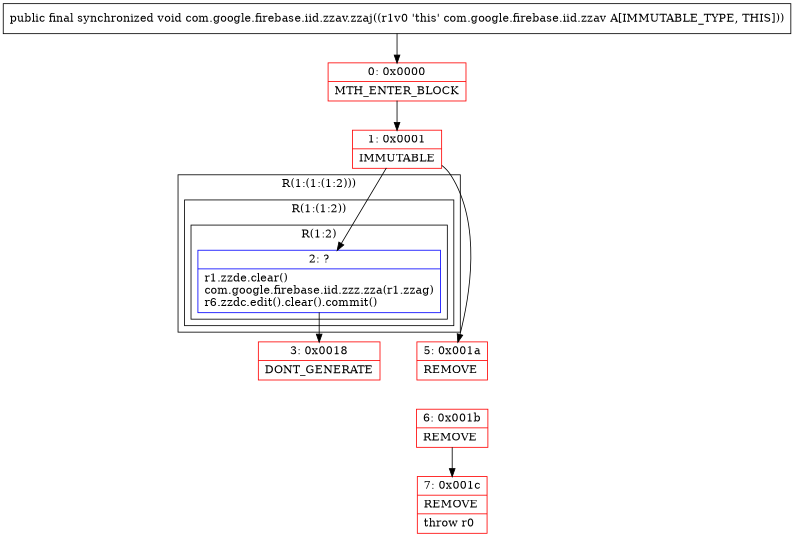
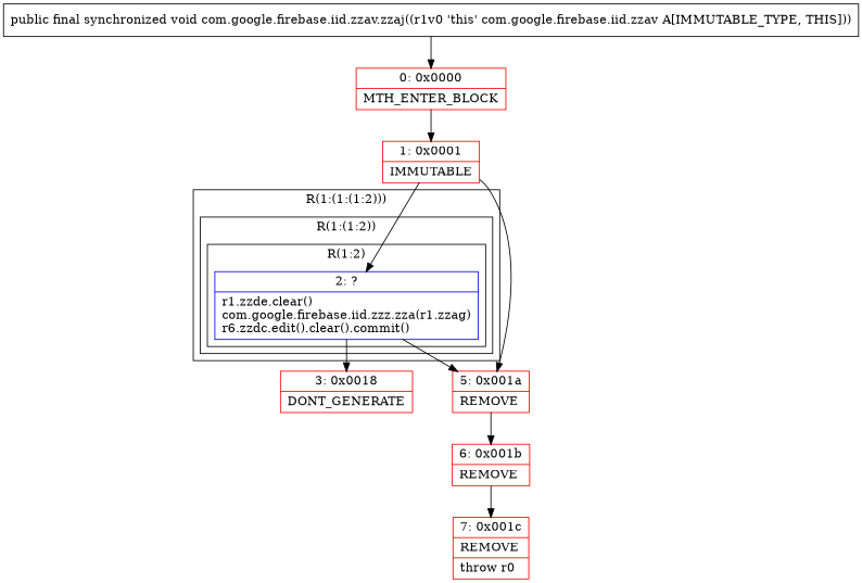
  digraph {
    node [color=red shape=record]
    n1 [color=blue label="{2\:\ ?|r1.zzde.clear()\lcom.google.firebase.iid.zzz.zza(r1.zzag)\lr6.zzdc.edit().clear().commit()\l}"]
    n2 [label="{3\:\ 0x0018|DONT_GENERATE\l}"]
    n3 [label="{5\:\ 0x001a|REMOVE\l}"]
    n4 [label="{6\:\ 0x001b|REMOVE\l}"]
    n5 [label="{0\:\ 0x0000|MTH_ENTER_BLOCK\l}"]
    n6 [label="{1\:\ 0x0001|IMMUTABLE\l}"]
    n7 [label="{7\:\ 0x001c|REMOVE\l|throw r0\l}"]
    n8 [label="{public final synchronized void com.google.firebase.iid.zzav.zzaj((r1v0 'this' com.google.firebase.iid.zzav A[IMMUTABLE_TYPE, THIS])) }" color=""]
    subgraph cluster_1 {
      label="R(1:(1:(1:2)))"
      subgraph cluster_2 {
        label="R(1:(1:2))"
        subgraph cluster_3 {
          label="R(1:2)"
          n1
        }
      }
    }
    n1 -> n2
+   n1 -> n3
+   n3 -> n4
    n4 -> n7
    n5 -> n6
    n6 -> n1
    n6 -> n3
    n8 -> n5
  }
